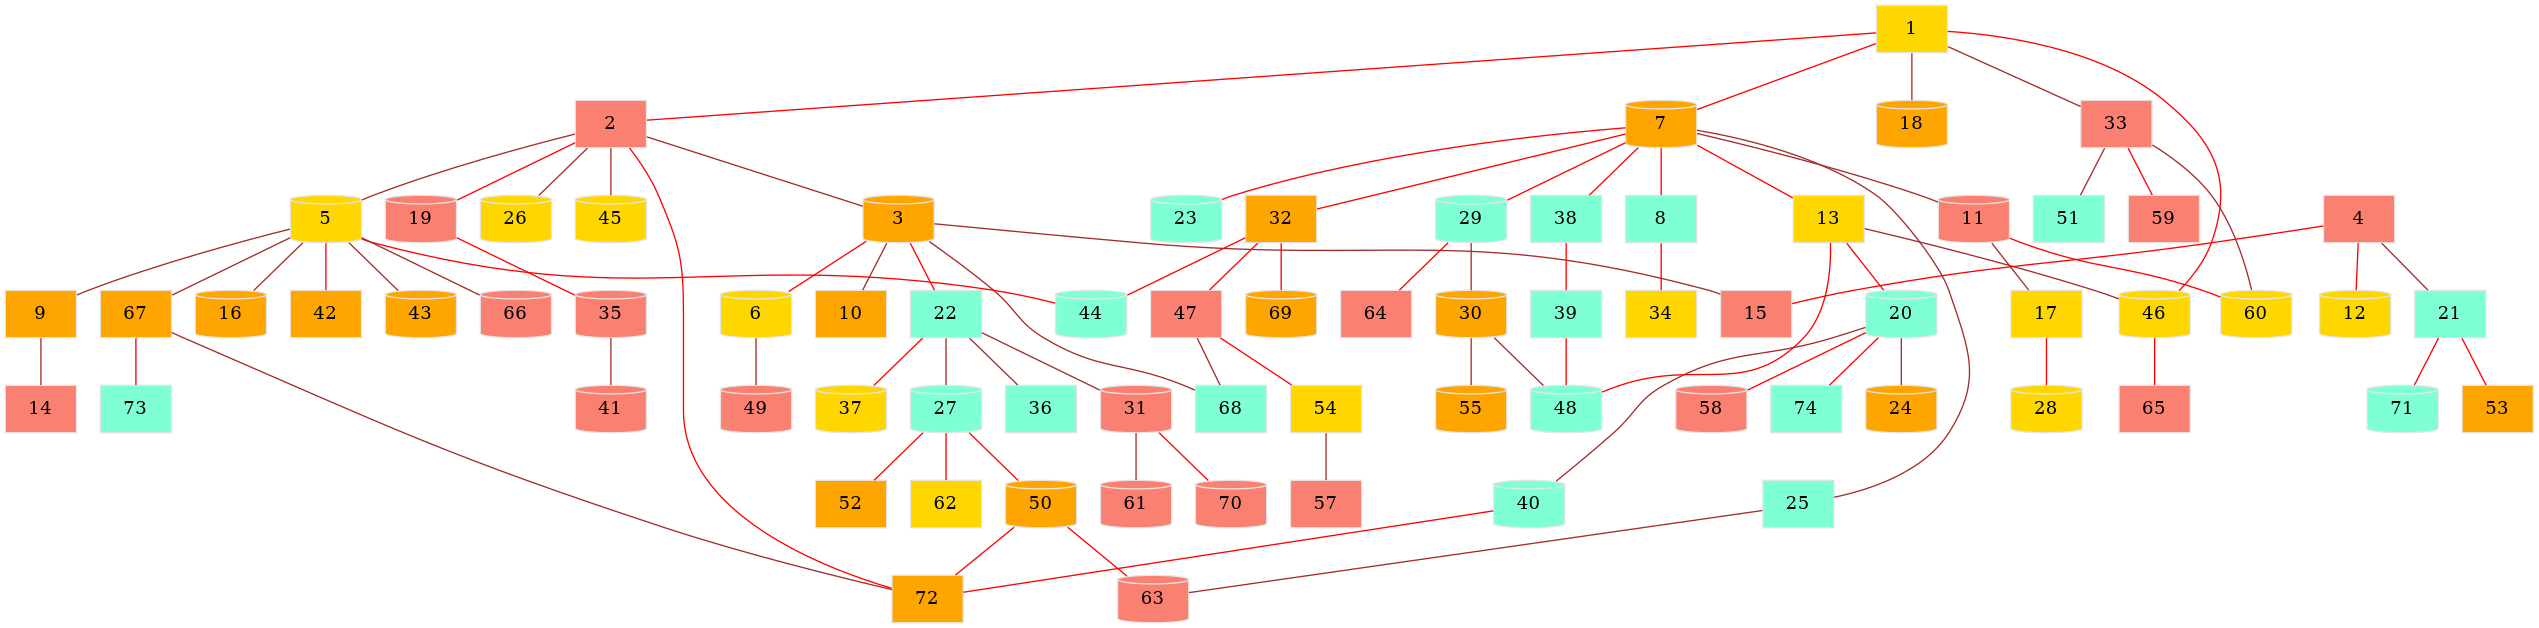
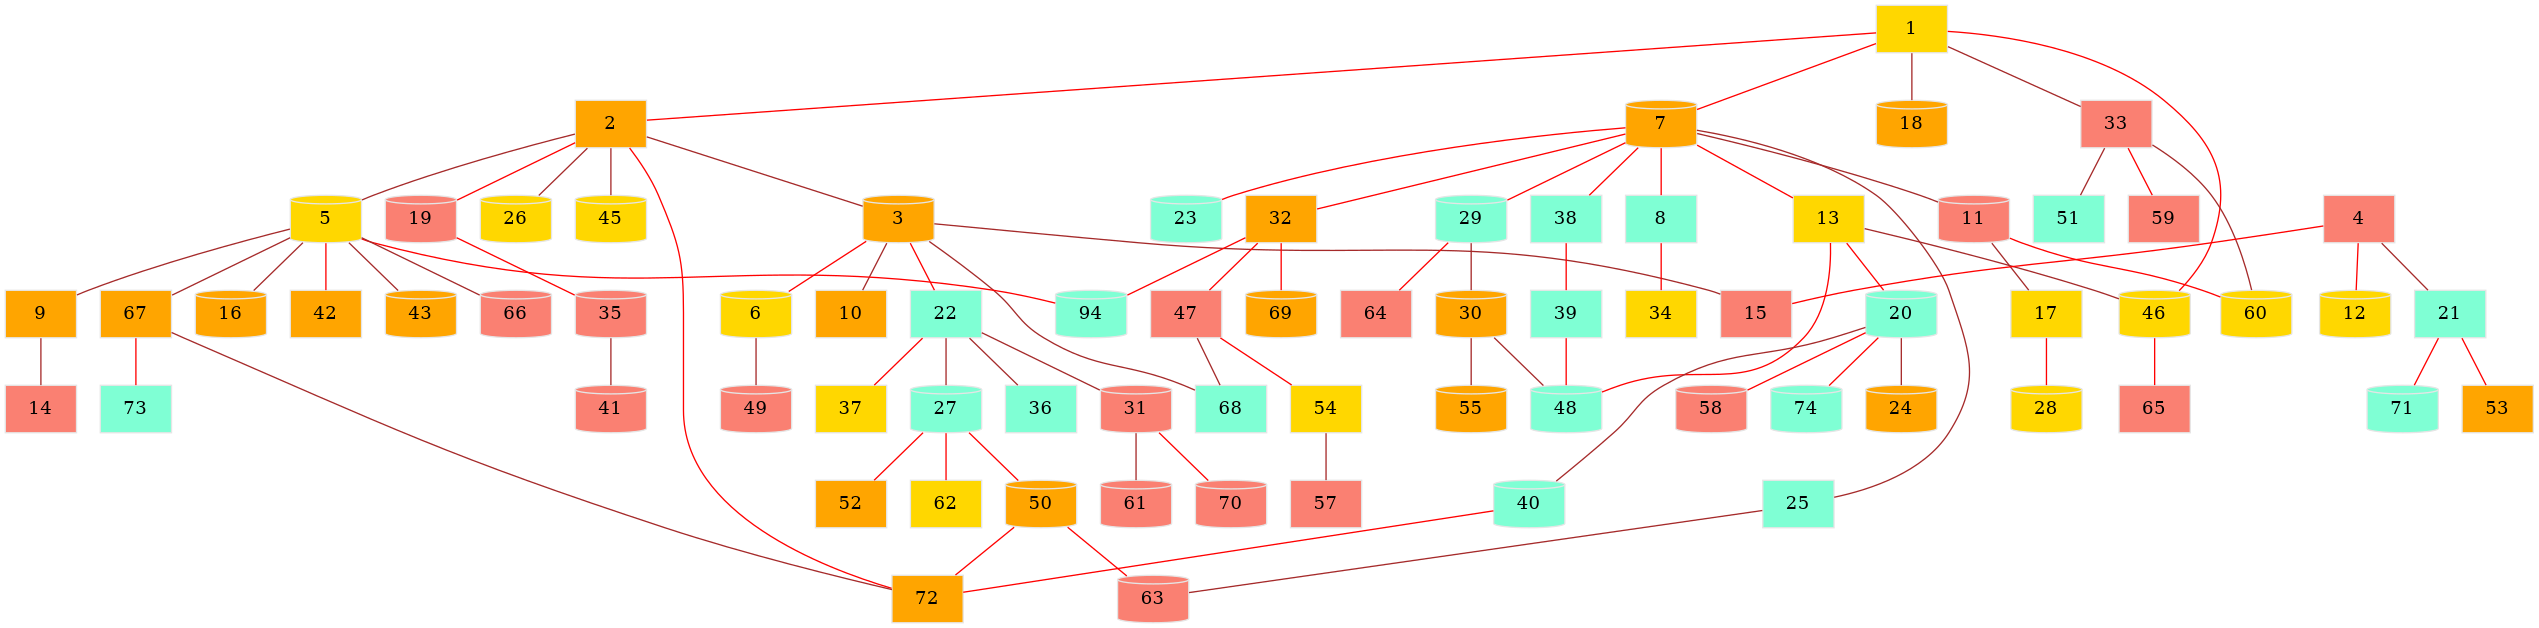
  graph {
    node [color=gray90 fillcolor=salmon shape=cylinder style=filled]
    edge [color=red]
    1 [fillcolor=gold shape=box]
-   2 [shape=box]
+   2 [fillcolor=orange shape=box]
    7 [fillcolor=orange]
    18 [fillcolor=orange]
    33 [shape=box]
    46 [fillcolor=gold]
    3 [fillcolor=orange]
    5 [fillcolor=gold]
    19
    26 [fillcolor=gold]
    45 [fillcolor=gold]
    72 [fillcolor=orange shape=box]
    8 [fillcolor=aquamarine shape=box]
    11
    13 [fillcolor=gold shape=box]
    23 [fillcolor=aquamarine]
    25 [fillcolor=aquamarine shape=box]
    29 [fillcolor=aquamarine]
    32 [fillcolor=orange shape=box]
    38 [fillcolor=aquamarine shape=box]
    60 [fillcolor=gold]
    51 [fillcolor=aquamarine shape=box]
    59 [shape=box]
    65 [shape=box]
    6 [fillcolor=gold]
    10 [fillcolor=orange shape=box]
    22 [fillcolor=aquamarine shape=box]
    68 [fillcolor=aquamarine shape=box]
    15 [shape=box]
    9 [fillcolor=orange shape=box]
    16 [fillcolor=orange]
    42 [fillcolor=orange shape=box]
    43 [fillcolor=orange]
-   44 [fillcolor=aquamarine]
+   44 [fillcolor=aquamarine label=94]
    66
    67 [fillcolor=orange shape=box]
    35
    4 [shape=box]
    12 [fillcolor=gold]
    21 [fillcolor=aquamarine shape=box]
    49
    27 [fillcolor=aquamarine]
    31
    36 [fillcolor=aquamarine shape=box]
-   37 [fillcolor=gold]
+   37 [fillcolor=gold shape=box]
    53 [fillcolor=orange shape=box]
    71 [fillcolor=aquamarine]
    14 [shape=box]
    73 [fillcolor=aquamarine shape=box]
    34 [fillcolor=gold shape=box]
    17 [fillcolor=gold shape=box]
    20 [fillcolor=aquamarine]
    48 [fillcolor=aquamarine]
    63
    30 [fillcolor=orange]
    64 [shape=box]
    47 [shape=box]
    69 [fillcolor=orange]
    39 [fillcolor=aquamarine shape=box]
    28 [fillcolor=gold]
    24 [fillcolor=orange]
    40 [fillcolor=aquamarine]
    58
-   74 [fillcolor=aquamarine shape=box]
+   74 [fillcolor=aquamarine]
    41
    50 [fillcolor=orange]
    52 [fillcolor=orange shape=box]
    62 [fillcolor=gold shape=box]
    61
    70
    55 [fillcolor=orange]
    54 [fillcolor=gold shape=box]
    57 [shape=box]
    1 -- 2
    1 -- 7
    1 -- 18 [color=brown]
    1 -- 33 [color=brown]
    1 -- 46
    2 -- 3 [color=brown]
    2 -- 5 [color=brown]
    2 -- 19
    2 -- 26 [color=brown]
    2 -- 45 [color=brown]
    2 -- 72
    7 -- 8
    7 -- 11 [color=brown]
    7 -- 13
    7 -- 23
    7 -- 25 [color=brown]
    7 -- 29
    7 -- 32
    7 -- 38
    33 -- 60 [color=brown]
    33 -- 51 [color=brown]
    33 -- 59
    46 -- 65
    3 -- 6
    3 -- 10 [color=brown]
    3 -- 22
    3 -- 68 [color=brown]
    3 -- 15 [color=brown]
    5 -- 9 [color=brown]
    5 -- 16 [color=brown]
    5 -- 42
    5 -- 43 [color=brown]
    5 -- 44
    5 -- 66 [color=brown]
    5 -- 67 [color=brown]
    19 -- 35
    8 -- 34
    11 -- 60
    11 -- 17 [color=brown]
    13 -- 46 [color=brown]
    13 -- 20
    13 -- 48
    25 -- 63 [color=brown]
    29 -- 30 [color=brown]
    29 -- 64
    32 -- 44
    32 -- 47
    32 -- 69
    38 -- 39
    6 -- 49 [color=brown]
    22 -- 27 [color=brown]
    22 -- 31 [color=brown]
    22 -- 36 [color=brown]
    22 -- 37
    9 -- 14 [color=brown]
    67 -- 72 [color=brown]
    67 -- 73
    35 -- 41 [color=brown]
    4 -- 15
    4 -- 12
    4 -- 21 [color=brown]
    21 -- 53
    21 -- 71
    27 -- 50
    27 -- 52
    27 -- 62
    31 -- 61 [color=brown]
    31 -- 70
    17 -- 28
    20 -- 24 [color=brown]
    20 -- 40 [color=brown]
    20 -- 58
    20 -- 74
    30 -- 48 [color=brown]
    30 -- 55 [color=brown]
    47 -- 68 [color=brown]
    47 -- 54
    39 -- 48
    40 -- 72
    50 -- 72
    50 -- 63
    54 -- 57 [color=brown]
  }
